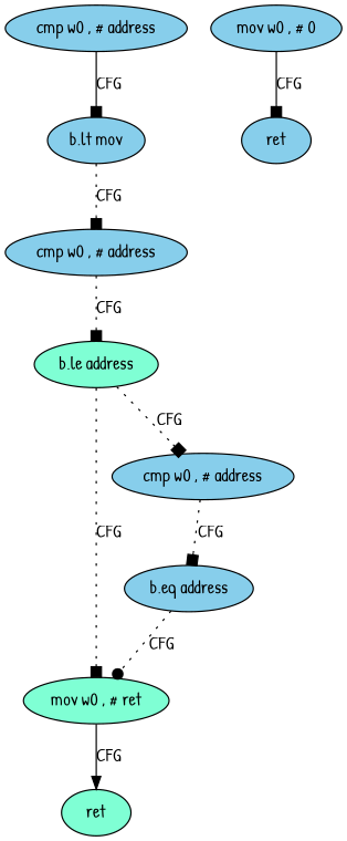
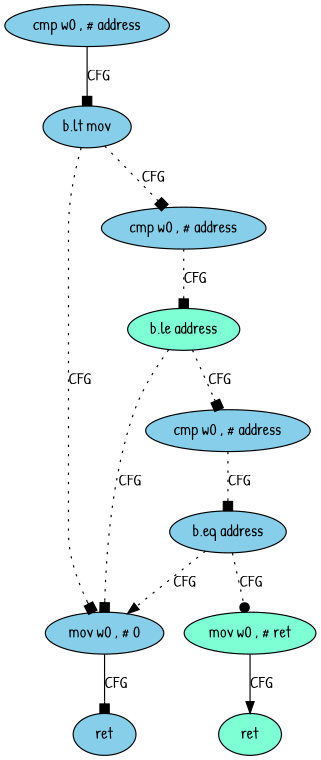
  digraph {
    fontname="Patrick Hand"
    node [fillcolor=skyblue fontname="Patrick Hand" style=filled]
    edge [arrowhead=box fontname="Patrick Hand" style=dotted]
    n1 [label="cmp w0 , # address"]
    n2 [label="b.lt mov"]
    n3 [label="mov w0 , # 0"]
    n4 [label="cmp w0 , # address"]
    n5 [label=ret]
    n6 [fillcolor=aquamarine label="b.le address"]
    n7 [fillcolor=aquamarine label="mov w0 , # ret"]
    n8 [label="cmp w0 , # address"]
    n9 [fillcolor=aquamarine label=ret]
    n10 [label="b.eq address"]
    n1 -> n2 [label=CFG style=solid]
+   n2 -> n3 [label=CFG]
    n2 -> n4 [label=CFG]
    n3 -> n5 [label=CFG style=solid]
    n4 -> n6 [label=CFG]
-   n6 -> n7 [label=CFG]
+   n6 -> n3 [label=CFG]
    n6 -> n8 [label=CFG]
    n7 -> n9 [arrowhead=normal label=CFG style=solid]
    n8 -> n10 [label=CFG]
+   n10 -> n3 [arrowhead=normal label=CFG]
    n10 -> n7 [arrowhead=dot label=CFG]
  }
